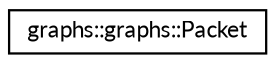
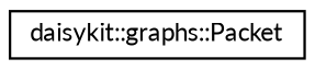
  digraph {
    rankdir=TB
    fontname=Lato
-   n1 [color=black fillcolor=white fontname=Lato fontsize=10 height=0.2 label="graphs::graphs::Packet" shape=record style=filled width=0.4]
+   n1 [color=black fillcolor=white fontname=Lato fontsize=10 height=0.2 label="daisykit::graphs::Packet" shape=record style=filled width=0.4]
  }
